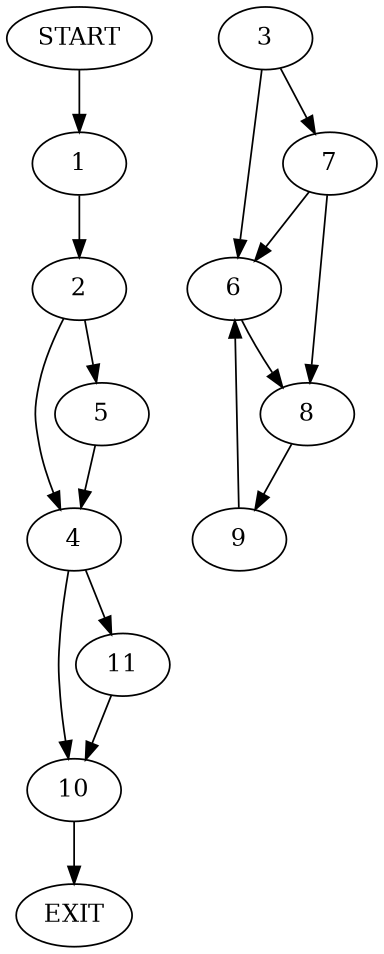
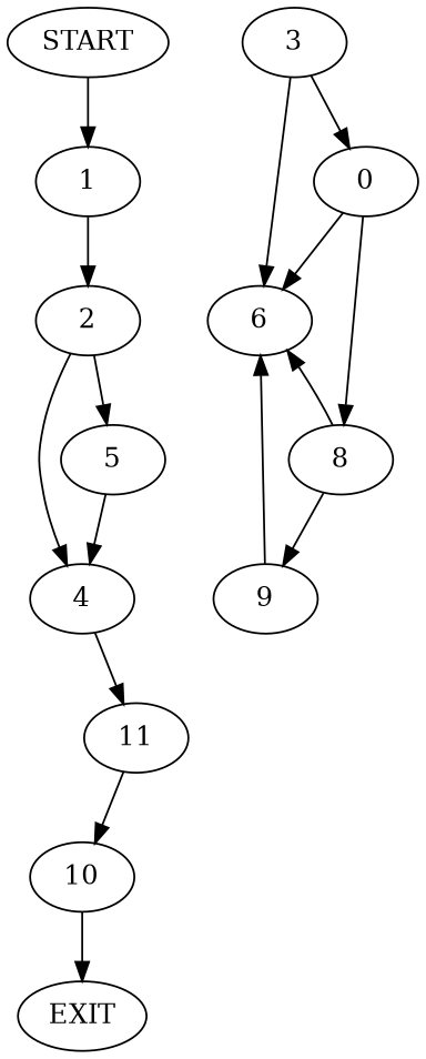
  digraph {
    n1 [label=START]
    1
    2
    n4 [label=EXIT]
    4
    5
    3
    6
-   7
+   7 [label=0]
    10
    11
    8
    9
    n1 -> 1
    1 -> 2
    2 -> 4
    2 -> 5
-   4 -> 10
    4 -> 11
    5 -> 4
    3 -> 6
    3 -> 7
    7 -> 6
    7 -> 8
    10 -> n4
    11 -> 10
-   6 -> 8
+   8 -> 6
    8 -> 9
    9 -> 6
  }
